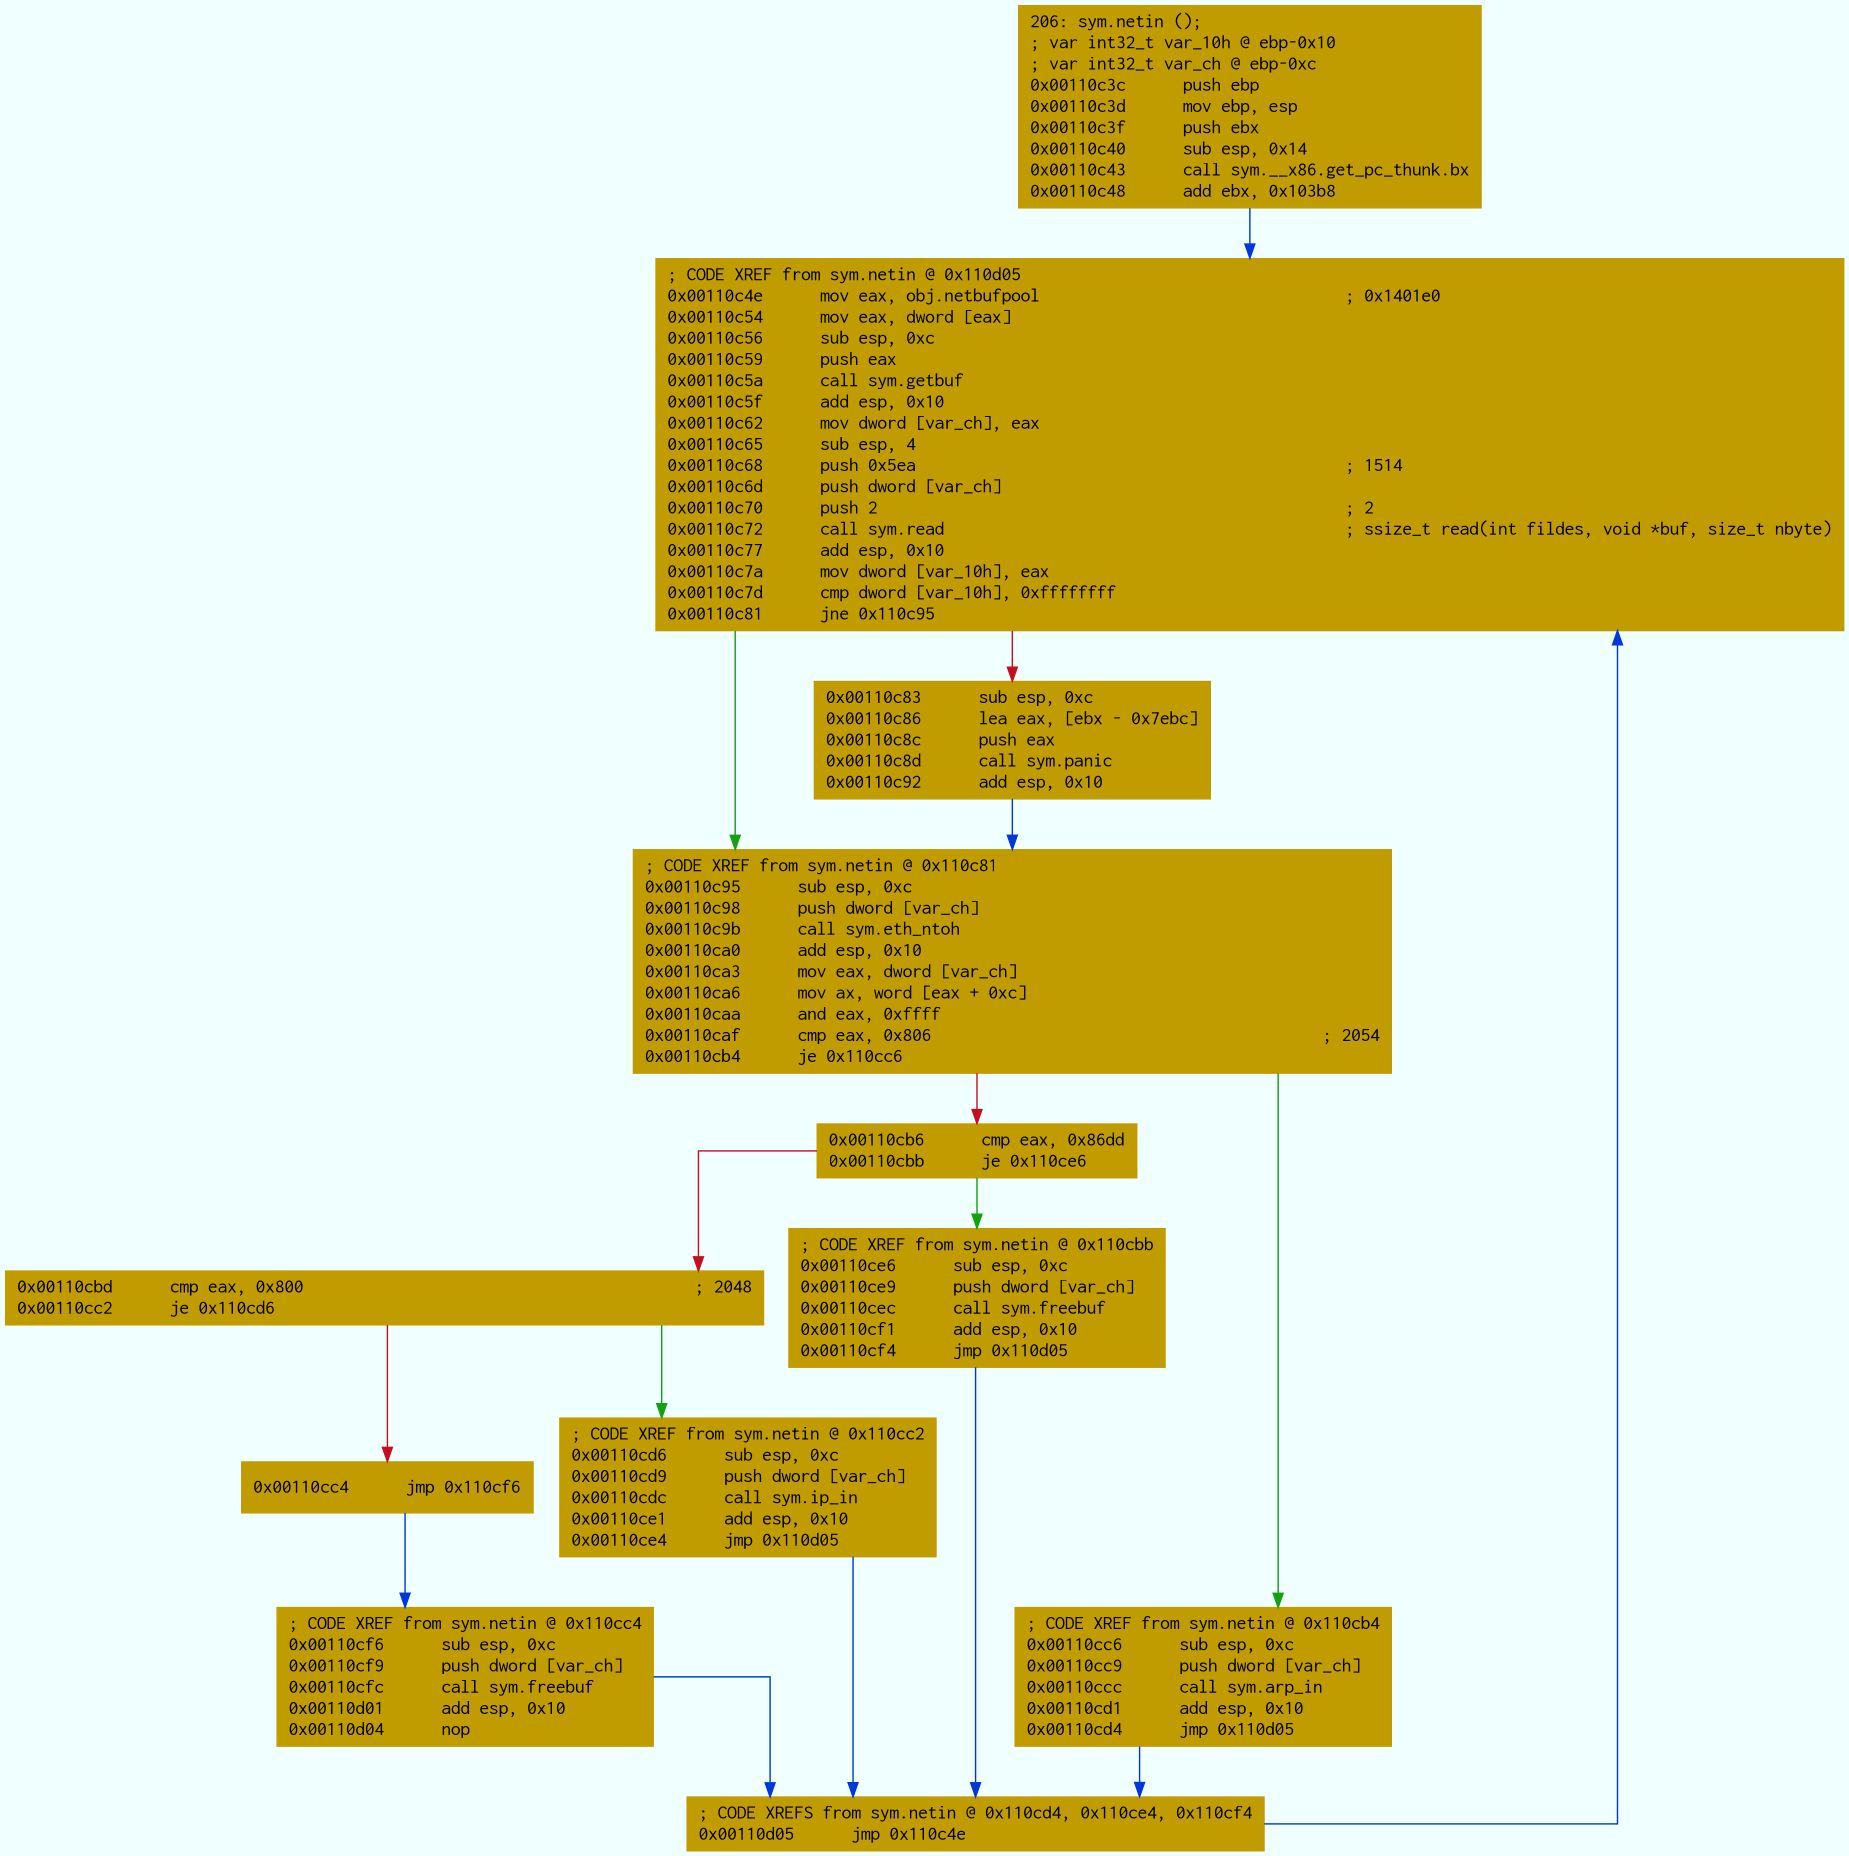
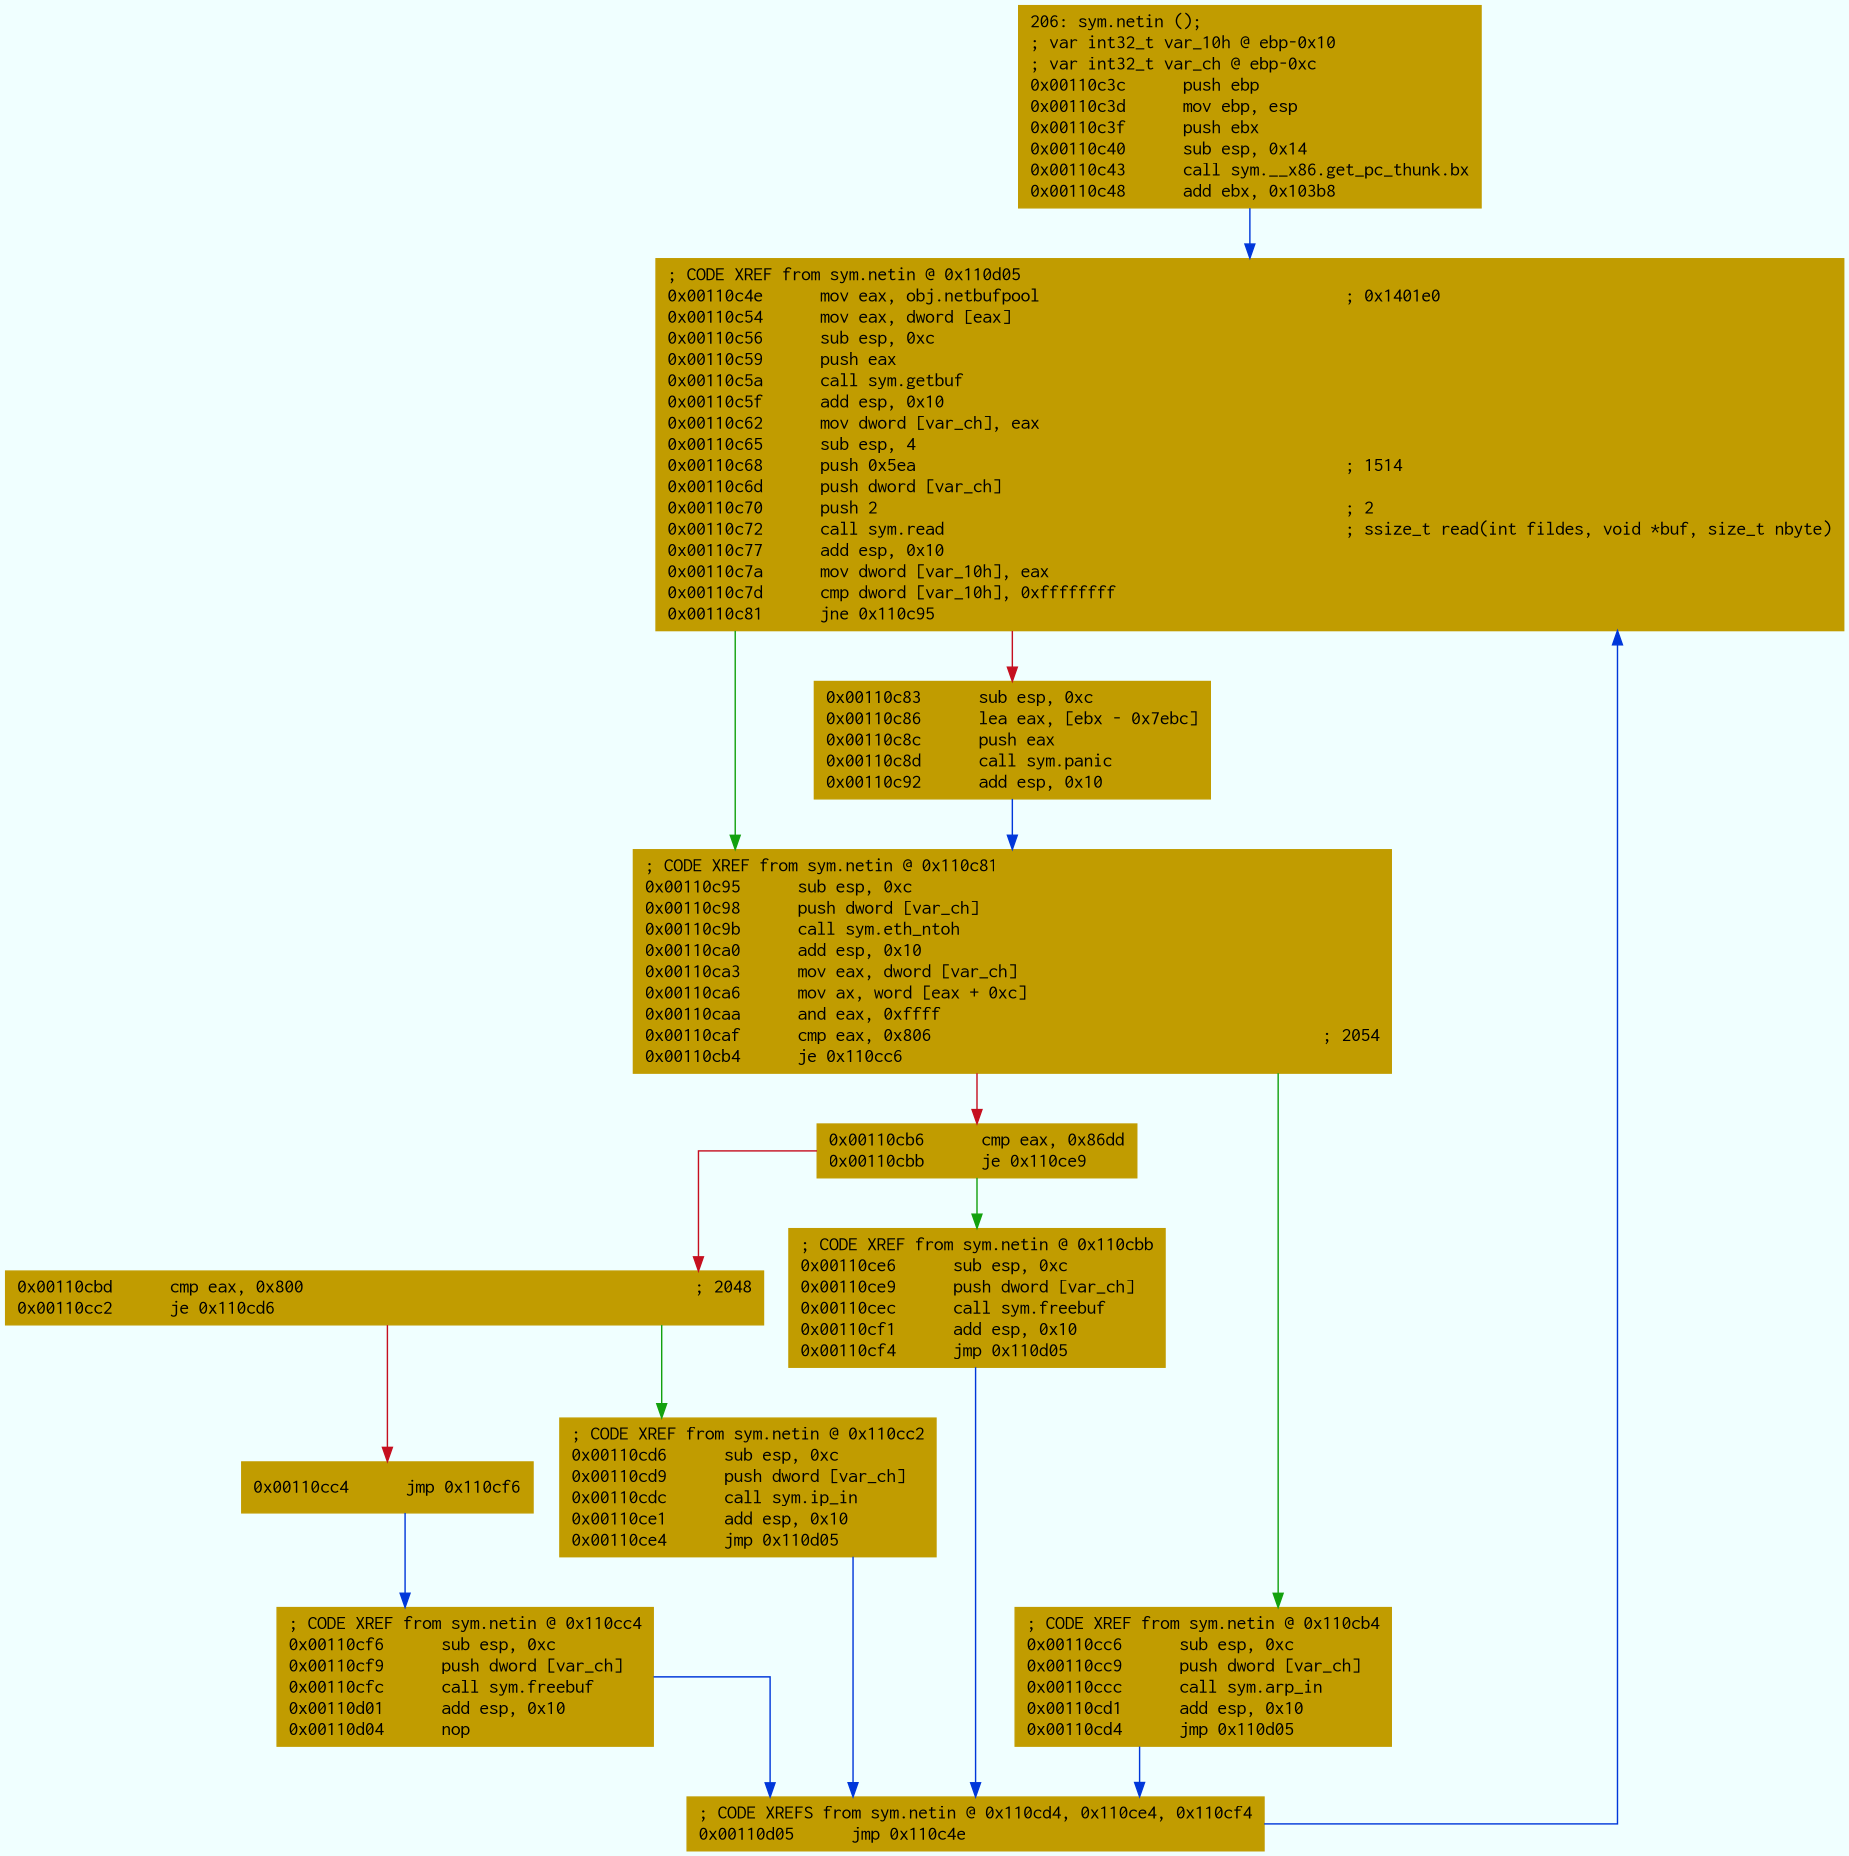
  digraph {
    bgcolor=azure
    fontname=Courier
    fontsize=8
    splines=ortho
    node [color="#c19c00" fillcolor="#c19c00" fontname=Courier shape=box style=filled]
    edge [arrowhead=normal color="#0037da"]
    n1 [label="206: sym.netin ();\l; var int32_t var_10h @ ebp-0x10\l; var int32_t var_ch @ ebp-0xc\l0x00110c3c      push ebp\l0x00110c3d      mov ebp, esp\l0x00110c3f      push ebx\l0x00110c40      sub esp, 0x14\l0x00110c43      call sym.__x86.get_pc_thunk.bx\l0x00110c48      add ebx, 0x103b8\l"]
    n2 [label="; CODE XREF from sym.netin @ 0x110d05\l0x00110c4e      mov eax, obj.netbufpool                                ; 0x1401e0\l0x00110c54      mov eax, dword [eax]\l0x00110c56      sub esp, 0xc\l0x00110c59      push eax\l0x00110c5a      call sym.getbuf\l0x00110c5f      add esp, 0x10\l0x00110c62      mov dword [var_ch], eax\l0x00110c65      sub esp, 4\l0x00110c68      push 0x5ea                                             ; 1514\l0x00110c6d      push dword [var_ch]\l0x00110c70      push 2                                                 ; 2\l0x00110c72      call sym.read                                          ; ssize_t read(int fildes, void *buf, size_t nbyte)\l0x00110c77      add esp, 0x10\l0x00110c7a      mov dword [var_10h], eax\l0x00110c7d      cmp dword [var_10h], 0xffffffff\l0x00110c81      jne 0x110c95\l"]
    n3 [label="0x00110c83      sub esp, 0xc\l0x00110c86      lea eax, [ebx - 0x7ebc]\l0x00110c8c      push eax\l0x00110c8d      call sym.panic\l0x00110c92      add esp, 0x10\l"]
    n4 [label="; CODE XREF from sym.netin @ 0x110c81\l0x00110c95      sub esp, 0xc\l0x00110c98      push dword [var_ch]\l0x00110c9b      call sym.eth_ntoh\l0x00110ca0      add esp, 0x10\l0x00110ca3      mov eax, dword [var_ch]\l0x00110ca6      mov ax, word [eax + 0xc]\l0x00110caa      and eax, 0xffff\l0x00110caf      cmp eax, 0x806                                         ; 2054\l0x00110cb4      je 0x110cc6\l"]
-   n5 [label="0x00110cb6      cmp eax, 0x86dd\l0x00110cbb      je 0x110ce6\l"]
+   n5 [label="0x00110cb6      cmp eax, 0x86dd\l0x00110cbb      je 0x110ce9\l"]
    n6 [label="; CODE XREF from sym.netin @ 0x110cb4\l0x00110cc6      sub esp, 0xc\l0x00110cc9      push dword [var_ch]\l0x00110ccc      call sym.arp_in\l0x00110cd1      add esp, 0x10\l0x00110cd4      jmp 0x110d05\l"]
    n7 [label="0x00110cbd      cmp eax, 0x800                                         ; 2048\l0x00110cc2      je 0x110cd6\l"]
    n8 [label="; CODE XREF from sym.netin @ 0x110cbb\l0x00110ce6      sub esp, 0xc\l0x00110ce9      push dword [var_ch]\l0x00110cec      call sym.freebuf\l0x00110cf1      add esp, 0x10\l0x00110cf4      jmp 0x110d05\l"]
    n9 [label="0x00110cc4      jmp 0x110cf6\l"]
    n10 [label="; CODE XREF from sym.netin @ 0x110cc2\l0x00110cd6      sub esp, 0xc\l0x00110cd9      push dword [var_ch]\l0x00110cdc      call sym.ip_in\l0x00110ce1      add esp, 0x10\l0x00110ce4      jmp 0x110d05\l"]
    n11 [label="; CODE XREF from sym.netin @ 0x110cc4\l0x00110cf6      sub esp, 0xc\l0x00110cf9      push dword [var_ch]\l0x00110cfc      call sym.freebuf\l0x00110d01      add esp, 0x10\l0x00110d04      nop\l"]
    n12 [label="; CODE XREFS from sym.netin @ 0x110cd4, 0x110ce4, 0x110cf4\l0x00110d05      jmp 0x110c4e\l"]
    n1 -> n2
    n2 -> n3 [color="#c50f1f"]
    n2 -> n4 [color="#13a10e"]
    n3 -> n4
    n4 -> n5 [color="#c50f1f"]
    n4 -> n6 [color="#13a10e"]
    n5 -> n7 [color="#c50f1f"]
    n5 -> n8 [color="#13a10e"]
    n6 -> n12
    n7 -> n9 [color="#c50f1f"]
    n7 -> n10 [color="#13a10e"]
    n8 -> n12
    n9 -> n11
    n10 -> n12
    n11 -> n12
    n12 -> n2
  }
